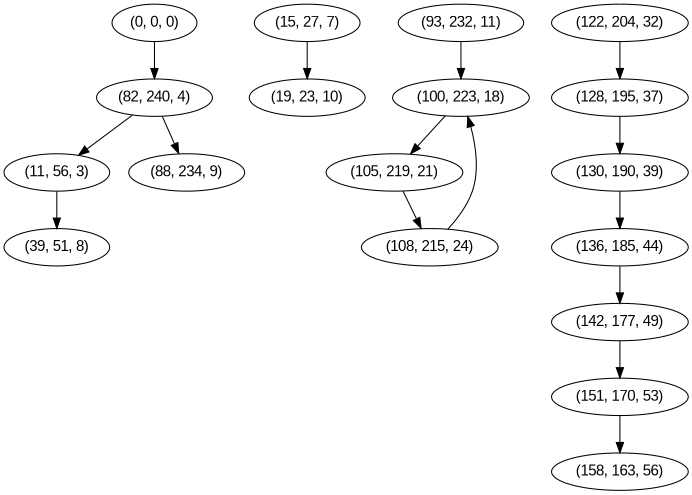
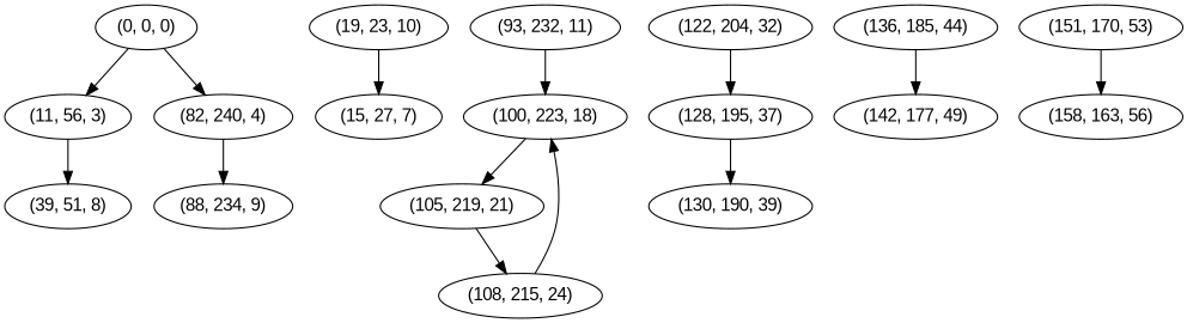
  digraph {
    fontname="Liberation Sans"
    node [fontname="Liberation Sans"]
    edge [fontname="Liberation Sans"]
    "(0, 0, 0)"
    "(11, 56, 3)"
    "(82, 240, 4)"
    "(39, 51, 8)"
    "(88, 234, 9)"
    "(15, 27, 7)"
    "(19, 23, 10)"
    "(93, 232, 11)"
    "(100, 223, 18)"
    "(105, 219, 21)"
    "(108, 215, 24)"
    "(122, 204, 32)"
    "(128, 195, 37)"
    "(130, 190, 39)"
    "(136, 185, 44)"
    "(142, 177, 49)"
    "(151, 170, 53)"
    "(158, 163, 56)"
-   "(82, 240, 4)" -> "(11, 56, 3)"
+   "(0, 0, 0)" -> "(11, 56, 3)"
    "(0, 0, 0)" -> "(82, 240, 4)"
    "(11, 56, 3)" -> "(39, 51, 8)"
    "(82, 240, 4)" -> "(88, 234, 9)"
-   "(15, 27, 7)" -> "(19, 23, 10)"
+   "(19, 23, 10)" -> "(15, 27, 7)"
    "(93, 232, 11)" -> "(100, 223, 18)"
    "(100, 223, 18)" -> "(105, 219, 21)"
    "(105, 219, 21)" -> "(108, 215, 24)"
    "(108, 215, 24)" -> "(100, 223, 18)"
    "(122, 204, 32)" -> "(128, 195, 37)"
    "(128, 195, 37)" -> "(130, 190, 39)"
-   "(130, 190, 39)" -> "(136, 185, 44)"
    "(136, 185, 44)" -> "(142, 177, 49)"
-   "(142, 177, 49)" -> "(151, 170, 53)"
    "(151, 170, 53)" -> "(158, 163, 56)"
  }
